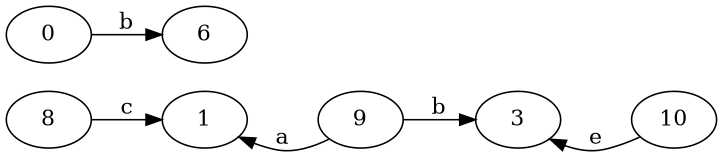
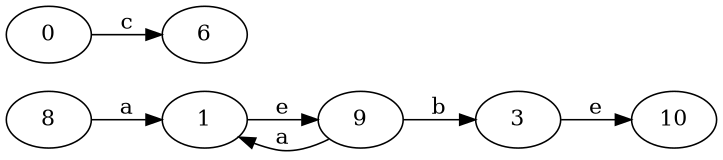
  strict digraph {
    rankdir=LR
    1
    9
    3
    10
    8
    0
    6
+   1 -> 9 [label=e]
    9 -> 1 [label=a]
    9 -> 3 [label=b]
-   10 -> 3 [label=e]
-   8 -> 1 [label=c]
-   0 -> 6 [label=b]
+   3 -> 10 [label=e]
+   8 -> 1 [label=a]
+   0 -> 6 [label=c]
  }
